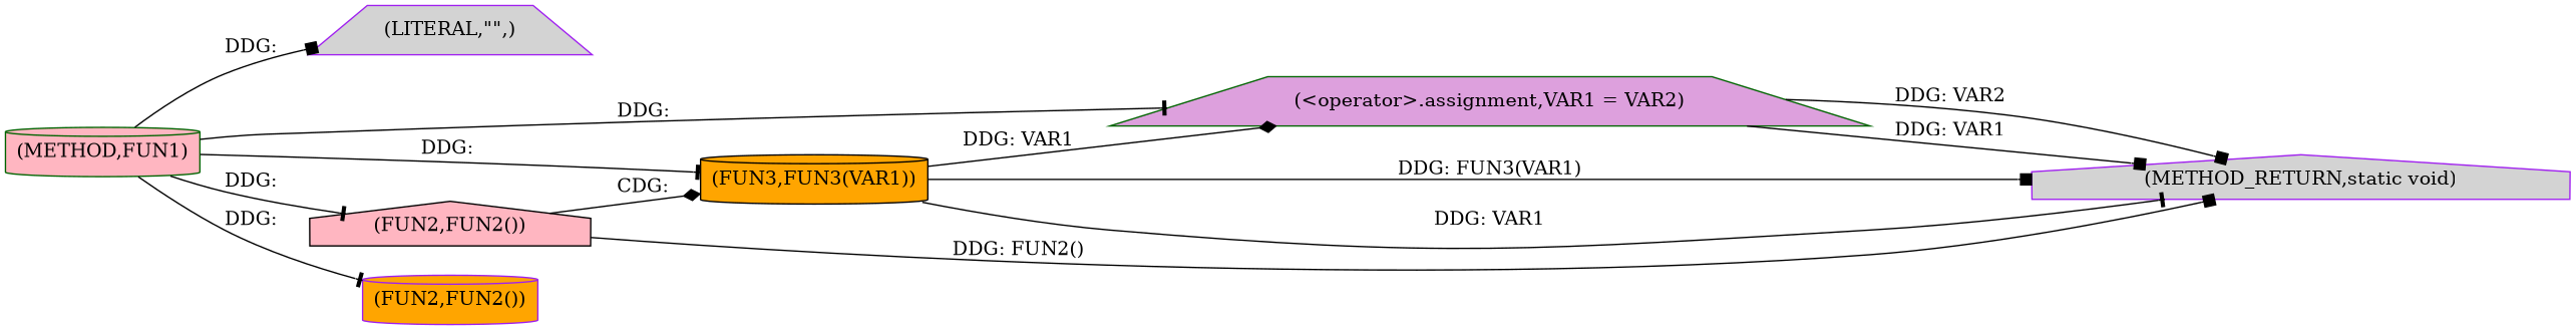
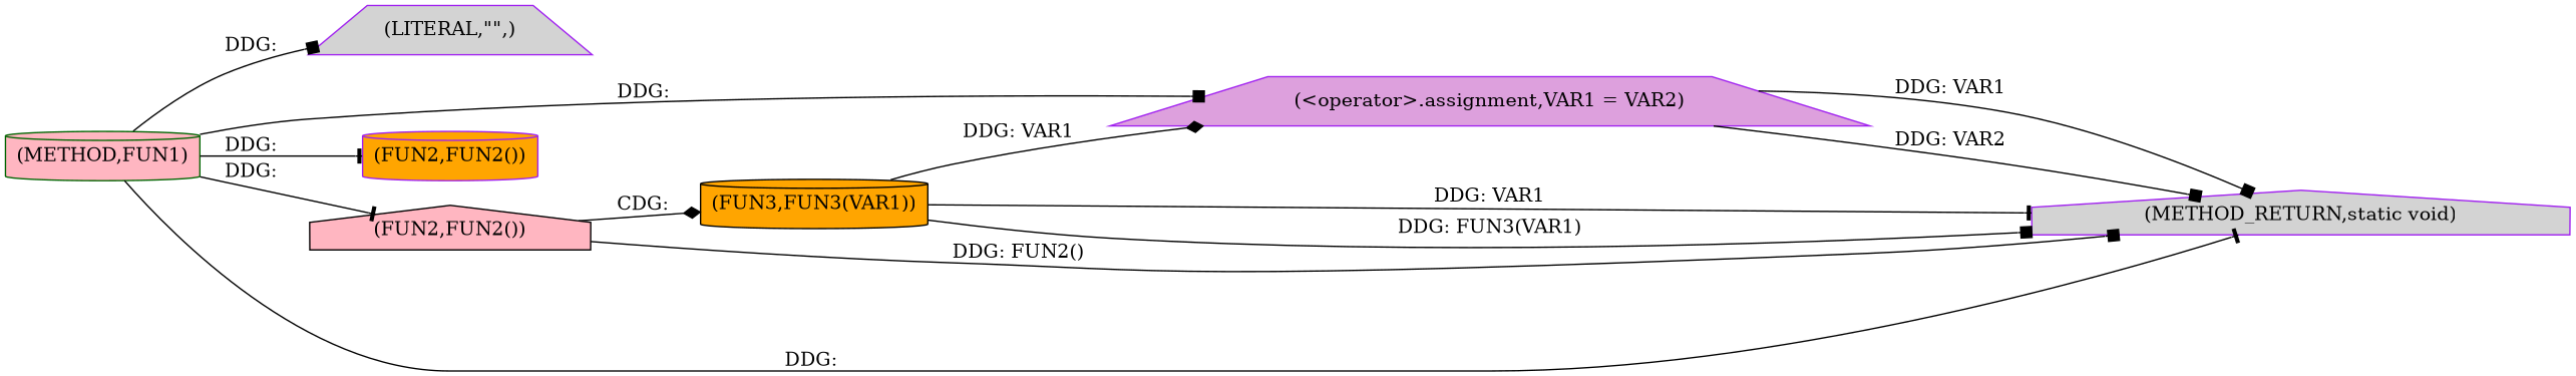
  digraph {
    rankdir=LR
    node [color=purple fillcolor=lightpink shape=cylinder style=filled]
    edge [arrowhead=box]
    n1 [color=darkgreen label="(METHOD,FUN1)"]
    n2 [fillcolor=lightgrey label="(LITERAL,\"\",)" shape=trapezium]
-   n3 [color=darkgreen fillcolor=plum label="(<operator>.assignment,VAR1 = VAR2)" shape=trapezium]
+   n3 [fillcolor=plum label="(<operator>.assignment,VAR1 = VAR2)" shape=trapezium]
    n4 [fillcolor=orange label="(FUN2,FUN2())"]
    n5 [color=black label="(FUN2,FUN2())" shape=house]
    n6 [color=black fillcolor=orange label="(FUN3,FUN3(VAR1))"]
    n7 [fillcolor=lightgrey label="(METHOD_RETURN,static void)" shape=house]
    n1 -> n2 [label="DDG: "]
-   n1 -> n3 [arrowhead=tee label="DDG: "]
+   n1 -> n3 [label="DDG: "]
    n1 -> n4 [arrowhead=tee label="DDG: "]
    n1 -> n5 [arrowhead=tee label="DDG: "]
-   n1 -> n6 [arrowhead=tee label="DDG: "]
+   n1 -> n7 [arrowhead=tee label="DDG: "]
    n3 -> n7 [label="DDG: VAR1"]
    n3 -> n7 [label="DDG: VAR2"]
    n5 -> n6 [arrowhead=diamond label="CDG: "]
    n5 -> n7 [label="DDG: FUN2()"]
    n6 -> n3 [arrowhead=diamond label="DDG: VAR1"]
    n6 -> n7 [arrowhead=tee label="DDG: VAR1"]
    n6 -> n7 [label="DDG: FUN3(VAR1)"]
  }
